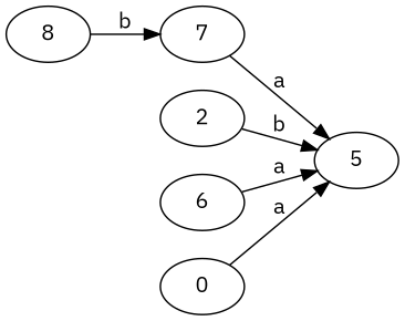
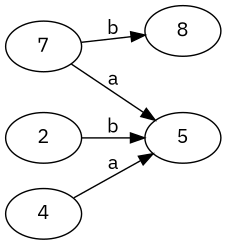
  strict digraph {
    fontname="IBM Plex Sans"
    rankdir=LR
    node [fontname="IBM Plex Sans"]
    edge [fontname="IBM Plex Sans"]
    n1 [label=8]
    7
    5
    2
-   4 [label=6]
-   0
-   n1 -> 7 [label=b]
+   4
+   7 -> n1 [label=b]
    7 -> 5 [label=a]
    2 -> 5 [label=b]
    4 -> 5 [label=a]
-   0 -> 5 [label=a]
  }
